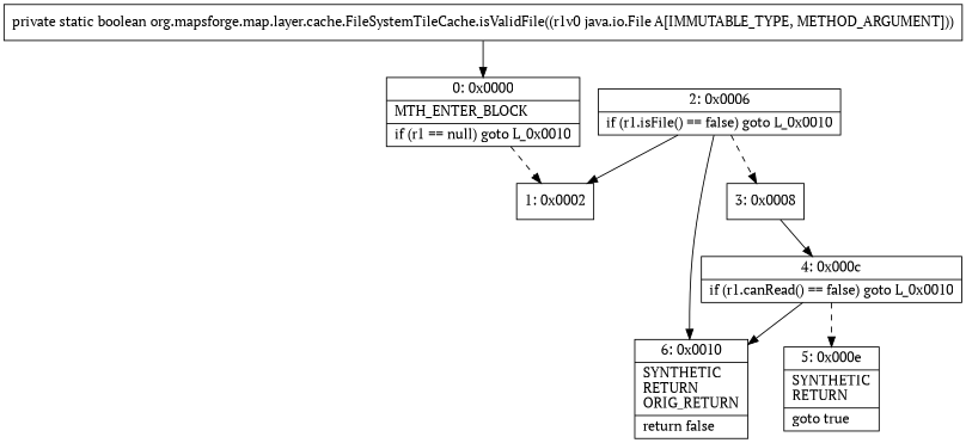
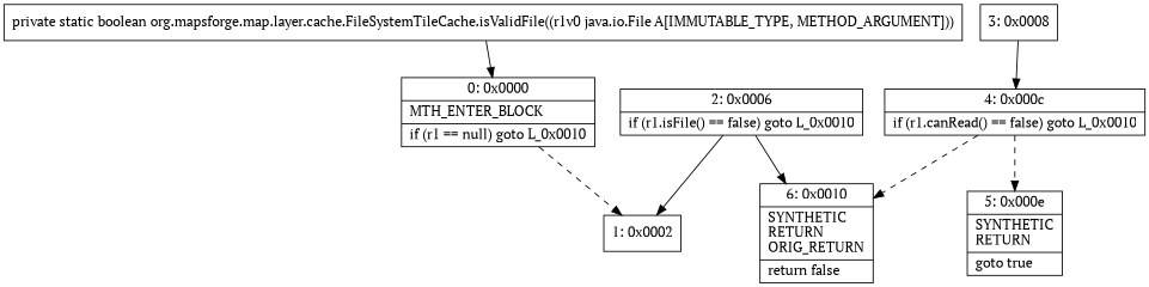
  digraph {
    fontname="PT Serif"
    node [fontname="PT Serif" shape=record]
    edge [fontname="PT Serif"]
    n1 [label="{0\:\ 0x0000|MTH_ENTER_BLOCK\l|if (r1 == null) goto L_0x0010\l}"]
    n2 [label="{1\:\ 0x0002}"]
    n3 [label="{6\:\ 0x0010|SYNTHETIC\lRETURN\lORIG_RETURN\l|return false\l}"]
    n4 [label="{2\:\ 0x0006|if (r1.isFile() == false) goto L_0x0010\l}"]
    n5 [label="{3\:\ 0x0008}"]
    n6 [label="{4\:\ 0x000c|if (r1.canRead() == false) goto L_0x0010\l}"]
    n7 [label="{5\:\ 0x000e|SYNTHETIC\lRETURN\l|goto true\l}"]
    n8 [label="{private static boolean org.mapsforge.map.layer.cache.FileSystemTileCache.isValidFile((r1v0 java.io.File A[IMMUTABLE_TYPE, METHOD_ARGUMENT])) }"]
    n1 -> n2 [style=dashed]
    n4 -> n2
    n4 -> n3
-   n4 -> n5 [style=dashed]
    n5 -> n6
-   n6 -> n3
+   n6 -> n3 [style=dashed]
    n6 -> n7 [style=dashed]
    n8 -> n1
  }
